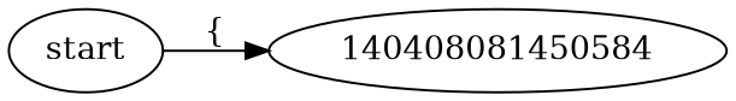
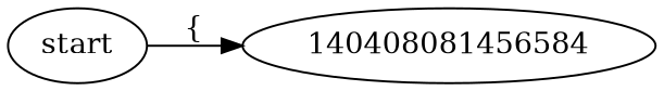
  digraph {
    rankdir=LR
    n1 [label=start]
-   140408081450584
+   140408081450584 [label=140408081456584]
    n1 -> 140408081450584 [label="{"]
  }
